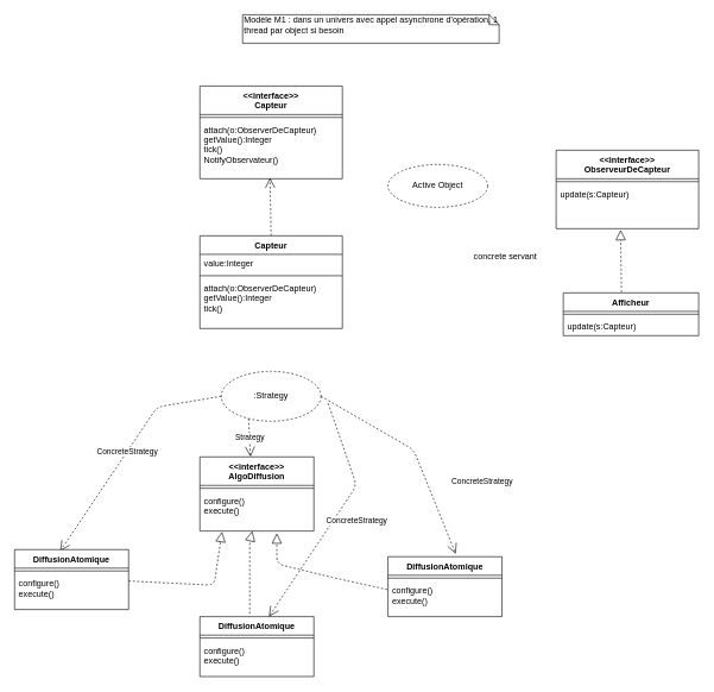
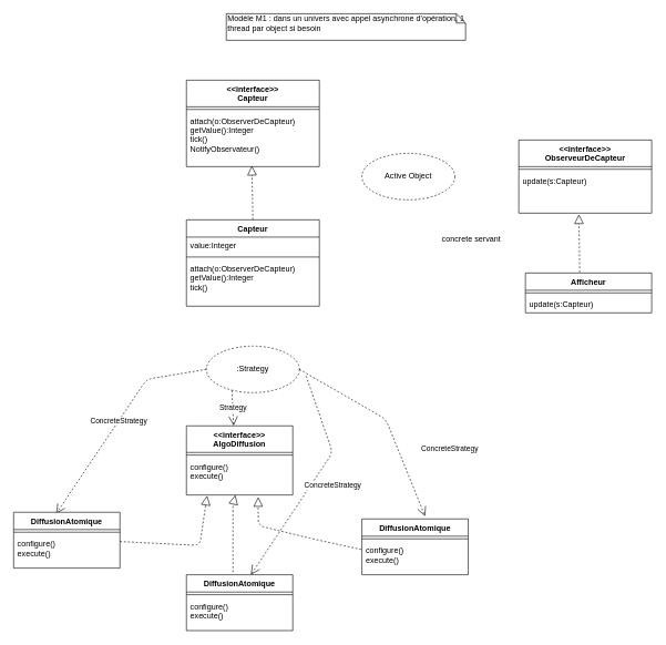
  <mxCell id="0" />
  <mxCell id="1" parent="0" />
  <mxCell id="2" value="Modèle M1 : dans un univers avec appel asynchrone d'opération, 1 thread par object si besoin" style="shape=note;whiteSpace=wrap;html=1;size=14;verticalAlign=top;align=left;spacingTop=-6;" parent="1" vertex="1"><mxGeometry x="340" y="20" width="360" height="40" as="geometry" /></mxCell>
  <mxCell id="3" value="&lt;&lt;interface&gt;&gt;&#10;Capteur" style="swimlane;fontStyle=1;align=center;verticalAlign=top;childLayout=stackLayout;horizontal=1;startSize=40;horizontalStack=0;resizeParent=1;resizeParentMax=0;resizeLast=0;collapsible=1;marginBottom=0;" parent="1" vertex="1"><mxGeometry x="280" y="120" width="200" height="130" as="geometry" /></mxCell>
  <mxCell id="4" value="" style="line;strokeWidth=1;fillColor=none;align=left;verticalAlign=middle;spacingTop=-1;spacingLeft=3;spacingRight=3;rotatable=0;labelPosition=right;points=[];portConstraint=eastwest;" parent="3" vertex="1"><mxGeometry y="40" width="200" height="8" as="geometry" /></mxCell>
  <mxCell id="5" value="attach(o:ObserverDeCapteur)&#10;getValue():Integer&#10;tick()&#10;NotifyObservateur()" style="text;strokeColor=none;fillColor=none;align=left;verticalAlign=top;spacingLeft=4;spacingRight=4;overflow=hidden;rotatable=0;points=[[0,0.5],[1,0.5]];portConstraint=eastwest;" parent="3" vertex="1"><mxGeometry y="48" width="200" height="82" as="geometry" /></mxCell>
  <mxCell id="6" value="&lt;&lt;interface&gt;&gt;&#10;ObserveurDeCapteur" style="swimlane;fontStyle=1;align=center;verticalAlign=top;childLayout=stackLayout;horizontal=1;startSize=40;horizontalStack=0;resizeParent=1;resizeParentMax=0;resizeLast=0;collapsible=1;marginBottom=0;" parent="1" vertex="1"><mxGeometry x="780" y="210" width="200" height="110" as="geometry" /></mxCell>
  <mxCell id="7" value="" style="line;strokeWidth=1;fillColor=none;align=left;verticalAlign=middle;spacingTop=-1;spacingLeft=3;spacingRight=3;rotatable=0;labelPosition=right;points=[];portConstraint=eastwest;" parent="6" vertex="1"><mxGeometry y="40" width="200" height="8" as="geometry" /></mxCell>
  <mxCell id="8" value="update(s:Capteur)" style="text;strokeColor=none;fillColor=none;align=left;verticalAlign=top;spacingLeft=4;spacingRight=4;overflow=hidden;rotatable=0;points=[[0,0.5],[1,0.5]];portConstraint=eastwest;" parent="6" vertex="1"><mxGeometry y="48" width="200" height="62" as="geometry" /></mxCell>
- <mxCell id="9" value="" style="endArrow=open;dashed=1;endFill=0;endSize=12;html=1;exitX=0.5;exitY=0;exitDx=0;exitDy=0;entryX=0.492;entryY=0.984;entryDx=0;entryDy=0;entryPerimeter=0;" parent="1" source="11" target="5" edge="1"><mxGeometry width="160" relative="1" as="geometry"><mxPoint x="530" y="390" as="sourcePoint" /><mxPoint x="690" y="390" as="targetPoint" /></mxGeometry></mxCell>
+ <mxCell id="9" value="" style="endArrow=block;dashed=1;endFill=0;endSize=12;html=1;exitX=0.5;exitY=0;exitDx=0;exitDy=0;entryX=0.492;entryY=0.984;entryDx=0;entryDy=0;entryPerimeter=0;" parent="1" source="11" target="5" edge="1"><mxGeometry width="160" relative="1" as="geometry"><mxPoint x="530" y="390" as="sourcePoint" /><mxPoint x="690" y="390" as="targetPoint" /></mxGeometry></mxCell>
  <mxCell id="10" value="" style="endArrow=block;dashed=1;endFill=0;endSize=12;html=1;exitX=0.43;exitY=-0.019;exitDx=0;exitDy=0;exitPerimeter=0;entryX=0.452;entryY=1.027;entryDx=0;entryDy=0;entryPerimeter=0;" parent="1" source="15" target="8" edge="1"><mxGeometry width="160" relative="1" as="geometry"><mxPoint x="770" y="270" as="sourcePoint" /><mxPoint x="930" y="270" as="targetPoint" /></mxGeometry></mxCell>
  <mxCell id="11" value="Capteur" style="swimlane;fontStyle=1;align=center;verticalAlign=top;childLayout=stackLayout;horizontal=1;startSize=26;horizontalStack=0;resizeParent=1;resizeParentMax=0;resizeLast=0;collapsible=1;marginBottom=0;" parent="1" vertex="1"><mxGeometry x="280" y="330" width="200" height="130" as="geometry" /></mxCell>
  <mxCell id="12" value="value:Integer" style="text;strokeColor=none;fillColor=none;align=left;verticalAlign=top;spacingLeft=4;spacingRight=4;overflow=hidden;rotatable=0;points=[[0,0.5],[1,0.5]];portConstraint=eastwest;" parent="11" vertex="1"><mxGeometry y="26" width="200" height="26" as="geometry" /></mxCell>
  <mxCell id="13" value="" style="line;strokeWidth=1;fillColor=none;align=left;verticalAlign=middle;spacingTop=-1;spacingLeft=3;spacingRight=3;rotatable=0;labelPosition=right;points=[];portConstraint=eastwest;" parent="11" vertex="1"><mxGeometry y="52" width="200" height="8" as="geometry" /></mxCell>
  <mxCell id="14" value="attach(o:ObserverDeCapteur)&#10;getValue():Integer&#10;tick()" style="text;strokeColor=none;fillColor=none;align=left;verticalAlign=top;spacingLeft=4;spacingRight=4;overflow=hidden;rotatable=0;points=[[0,0.5],[1,0.5]];portConstraint=eastwest;" parent="11" vertex="1"><mxGeometry y="60" width="200" height="70" as="geometry" /></mxCell>
  <mxCell id="15" value="Afficheur" style="swimlane;fontStyle=1;align=center;verticalAlign=top;childLayout=stackLayout;horizontal=1;startSize=26;horizontalStack=0;resizeParent=1;resizeParentMax=0;resizeLast=0;collapsible=1;marginBottom=0;" parent="1" vertex="1"><mxGeometry x="790" y="410" width="190" height="60" as="geometry" /></mxCell>
  <mxCell id="16" value="" style="line;strokeWidth=1;fillColor=none;align=left;verticalAlign=middle;spacingTop=-1;spacingLeft=3;spacingRight=3;rotatable=0;labelPosition=right;points=[];portConstraint=eastwest;" parent="15" vertex="1"><mxGeometry y="26" width="190" height="8" as="geometry" /></mxCell>
  <mxCell id="17" value="update(s:Capteur)" style="text;strokeColor=none;fillColor=none;align=left;verticalAlign=top;spacingLeft=4;spacingRight=4;overflow=hidden;rotatable=0;points=[[0,0.5],[1,0.5]];portConstraint=eastwest;" parent="15" vertex="1"><mxGeometry y="34" width="190" height="26" as="geometry" /></mxCell>
  <mxCell id="18" value=":Strategy" style="ellipse;whiteSpace=wrap;html=1;dashed=1;" parent="1" vertex="1"><mxGeometry x="310" y="520" width="140" height="70" as="geometry" /></mxCell>
  <mxCell id="19" value="&lt;&lt;interface&gt;&gt;&#10;AlgoDiffusion" style="swimlane;fontStyle=1;align=center;verticalAlign=top;childLayout=stackLayout;horizontal=1;startSize=40;horizontalStack=0;resizeParent=1;resizeParentMax=0;resizeLast=0;collapsible=1;marginBottom=0;" parent="1" vertex="1"><mxGeometry x="280" y="640" width="160" height="104" as="geometry" /></mxCell>
  <mxCell id="20" value="" style="line;strokeWidth=1;fillColor=none;align=left;verticalAlign=middle;spacingTop=-1;spacingLeft=3;spacingRight=3;rotatable=0;labelPosition=right;points=[];portConstraint=eastwest;" parent="19" vertex="1"><mxGeometry y="40" width="160" height="8" as="geometry" /></mxCell>
  <mxCell id="21" value="configure()&#10;execute()" style="text;strokeColor=none;fillColor=none;align=left;verticalAlign=top;spacingLeft=4;spacingRight=4;overflow=hidden;rotatable=0;points=[[0,0.5],[1,0.5]];portConstraint=eastwest;" parent="19" vertex="1"><mxGeometry y="48" width="160" height="56" as="geometry" /></mxCell>
  <mxCell id="22" value="Strategy" style="endArrow=open;endSize=12;dashed=1;html=1;exitX=0.274;exitY=0.948;exitDx=0;exitDy=0;exitPerimeter=0;entryX=0.444;entryY=-0.003;entryDx=0;entryDy=0;entryPerimeter=0;" parent="1" source="18" target="19" edge="1"><mxGeometry width="160" relative="1" as="geometry"><mxPoint x="540" y="550" as="sourcePoint" /><mxPoint x="700" y="550" as="targetPoint" /></mxGeometry></mxCell>
  <mxCell id="23" value="DiffusionAtomique" style="swimlane;fontStyle=1;align=center;verticalAlign=top;childLayout=stackLayout;horizontal=1;startSize=26;horizontalStack=0;resizeParent=1;resizeParentMax=0;resizeLast=0;collapsible=1;marginBottom=0;" parent="1" vertex="1"><mxGeometry x="280" y="864" width="160" height="84" as="geometry" /></mxCell>
  <mxCell id="24" value="" style="line;strokeWidth=1;fillColor=none;align=left;verticalAlign=middle;spacingTop=-1;spacingLeft=3;spacingRight=3;rotatable=0;labelPosition=right;points=[];portConstraint=eastwest;" parent="23" vertex="1"><mxGeometry y="26" width="160" height="8" as="geometry" /></mxCell>
  <mxCell id="25" value="configure()&#10;execute()" style="text;strokeColor=none;fillColor=none;align=left;verticalAlign=top;spacingLeft=4;spacingRight=4;overflow=hidden;rotatable=0;points=[[0,0.5],[1,0.5]];portConstraint=eastwest;" parent="23" vertex="1"><mxGeometry y="34" width="160" height="50" as="geometry" /></mxCell>
  <mxCell id="26" value="" style="endArrow=block;dashed=1;endFill=0;endSize=12;html=1;" parent="1" target="21" edge="1"><mxGeometry width="160" relative="1" as="geometry"><mxPoint x="350" y="860" as="sourcePoint" /><mxPoint x="660" y="770" as="targetPoint" /><Array as="points"><mxPoint x="350" y="760" /></Array></mxGeometry></mxCell>
  <mxCell id="27" value="ConcreteStrategy" style="endArrow=open;endSize=12;dashed=1;html=1;exitX=0;exitY=0.5;exitDx=0;exitDy=0;entryX=0.4;entryY=0.024;entryDx=0;entryDy=0;entryPerimeter=0;" parent="1" source="18" target="28" edge="1"><mxGeometry width="160" relative="1" as="geometry"><mxPoint x="600" y="550" as="sourcePoint" /><mxPoint x="760" y="550" as="targetPoint" /><Array as="points"><mxPoint x="220" y="570" /></Array></mxGeometry></mxCell>
  <mxCell id="28" value="DiffusionAtomique" style="swimlane;fontStyle=1;align=center;verticalAlign=top;childLayout=stackLayout;horizontal=1;startSize=26;horizontalStack=0;resizeParent=1;resizeParentMax=0;resizeLast=0;collapsible=1;marginBottom=0;" parent="1" vertex="1"><mxGeometry x="20" y="770" width="160" height="84" as="geometry" /></mxCell>
  <mxCell id="29" value="" style="line;strokeWidth=1;fillColor=none;align=left;verticalAlign=middle;spacingTop=-1;spacingLeft=3;spacingRight=3;rotatable=0;labelPosition=right;points=[];portConstraint=eastwest;" parent="28" vertex="1"><mxGeometry y="26" width="160" height="8" as="geometry" /></mxCell>
  <mxCell id="30" value="configure()&#10;execute()" style="text;strokeColor=none;fillColor=none;align=left;verticalAlign=top;spacingLeft=4;spacingRight=4;overflow=hidden;rotatable=0;points=[[0,0.5],[1,0.5]];portConstraint=eastwest;" parent="28" vertex="1"><mxGeometry y="34" width="160" height="50" as="geometry" /></mxCell>
  <mxCell id="31" value="DiffusionAtomique" style="swimlane;fontStyle=1;align=center;verticalAlign=top;childLayout=stackLayout;horizontal=1;startSize=26;horizontalStack=0;resizeParent=1;resizeParentMax=0;resizeLast=0;collapsible=1;marginBottom=0;" parent="1" vertex="1"><mxGeometry x="544" y="780" width="160" height="84" as="geometry" /></mxCell>
  <mxCell id="32" value="" style="line;strokeWidth=1;fillColor=none;align=left;verticalAlign=middle;spacingTop=-1;spacingLeft=3;spacingRight=3;rotatable=0;labelPosition=right;points=[];portConstraint=eastwest;" parent="31" vertex="1"><mxGeometry y="26" width="160" height="8" as="geometry" /></mxCell>
  <mxCell id="33" value="configure()&#10;execute()" style="text;strokeColor=none;fillColor=none;align=left;verticalAlign=top;spacingLeft=4;spacingRight=4;overflow=hidden;rotatable=0;points=[[0,0.5],[1,0.5]];portConstraint=eastwest;" parent="31" vertex="1"><mxGeometry y="34" width="160" height="50" as="geometry" /></mxCell>
  <mxCell id="34" value="ConcreteStrategy" style="endArrow=open;endSize=12;dashed=1;html=1;exitX=1;exitY=0.5;exitDx=0;exitDy=0;entryX=0.594;entryY=-0.048;entryDx=0;entryDy=0;entryPerimeter=0;" parent="1" source="18" target="31" edge="1"><mxGeometry x="0.48" y="72" width="160" relative="1" as="geometry"><mxPoint x="320" y="565" as="sourcePoint" /><mxPoint x="94" y="782.016" as="targetPoint" /><Array as="points"><mxPoint x="580" y="630" /></Array><mxPoint as="offset" /></mxGeometry></mxCell>
  <mxCell id="35" value="ConcreteStrategy" style="endArrow=open;endSize=12;dashed=1;html=1;exitX=1;exitY=0.5;exitDx=0;exitDy=0;entryX=0.606;entryY=0;entryDx=0;entryDy=0;entryPerimeter=0;" parent="1" target="23" edge="1"><mxGeometry x="-0.048" y="28" width="160" relative="1" as="geometry"><mxPoint x="460" y="565" as="sourcePoint" /><mxPoint x="615.04" y="785.968" as="targetPoint" /><Array as="points"><mxPoint x="500" y="680" /></Array><mxPoint as="offset" /></mxGeometry></mxCell>
  <mxCell id="36" value="" style="endArrow=block;dashed=1;endFill=0;endSize=12;html=1;exitX=1;exitY=0.2;exitDx=0;exitDy=0;exitPerimeter=0;entryX=0.194;entryY=1.018;entryDx=0;entryDy=0;entryPerimeter=0;" parent="1" source="30" target="21" edge="1"><mxGeometry width="160" relative="1" as="geometry"><mxPoint x="360" y="870" as="sourcePoint" /><mxPoint x="363.636" y="754" as="targetPoint" /><Array as="points"><mxPoint x="300" y="820" /></Array></mxGeometry></mxCell>
  <mxCell id="37" value="" style="endArrow=block;dashed=1;endFill=0;endSize=12;html=1;exitX=-0.006;exitY=0.24;exitDx=0;exitDy=0;exitPerimeter=0;entryX=0.675;entryY=1.054;entryDx=0;entryDy=0;entryPerimeter=0;" parent="1" source="33" target="21" edge="1"><mxGeometry width="160" relative="1" as="geometry"><mxPoint x="370" y="880" as="sourcePoint" /><mxPoint x="373.636" y="764" as="targetPoint" /><Array as="points"><mxPoint x="470" y="810" /><mxPoint x="388" y="790" /></Array></mxGeometry></mxCell>
- <mxCell id="38" value="Active Object" style="ellipse;whiteSpace=wrap;html=1;dashed=1;" parent="1" vertex="1"><mxGeometry x="544" y="230" width="140" height="60" as="geometry" /></mxCell>
+ <mxCell id="38" value="Active Object" style="ellipse;whiteSpace=wrap;html=1;dashed=1;" parent="1" vertex="1"><mxGeometry x="544" y="230" width="140" height="70" as="geometry" /></mxCell>
  <mxCell id="39" value="concrete servant&amp;nbsp;" style="text;html=1;align=center;verticalAlign=middle;resizable=0;points=[];autosize=1;strokeColor=none;fillColor=none;" parent="1" vertex="1"><mxGeometry x="655" y="350" width="110" height="20" as="geometry" /></mxCell>
